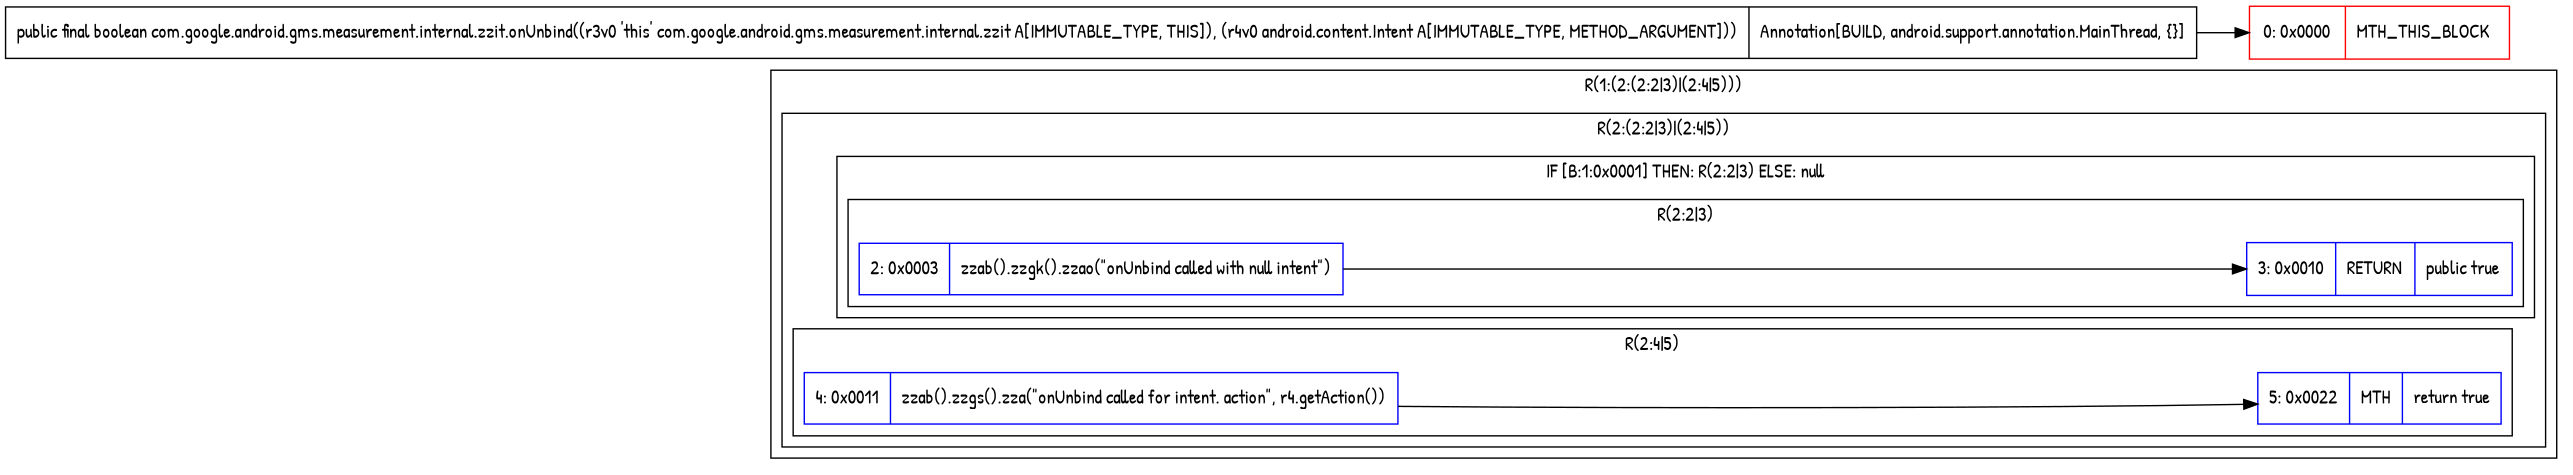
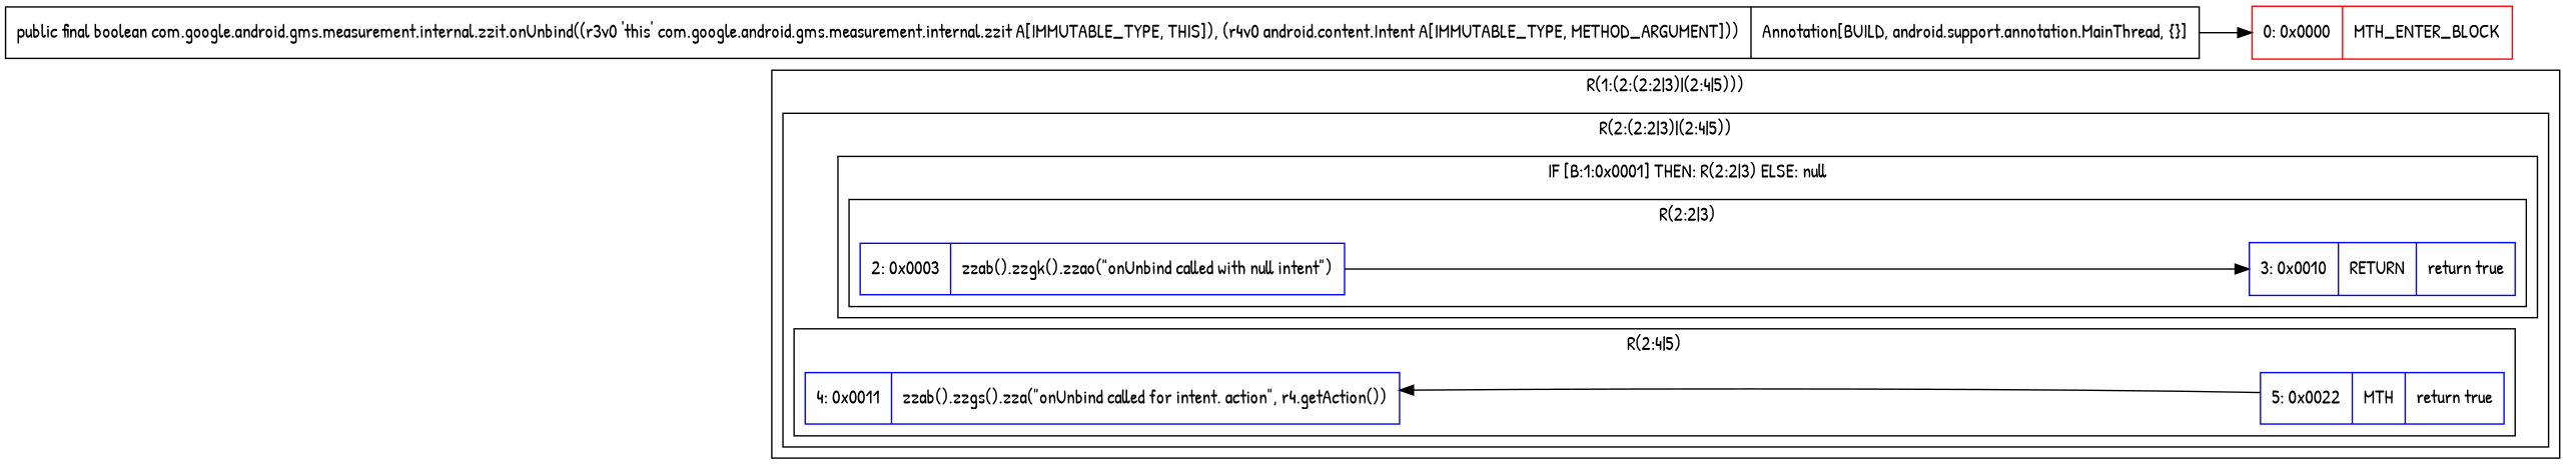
  digraph {
    fontname="Patrick Hand"
    rankdir=LR
    node [color=blue fontname="Patrick Hand" shape=record]
    edge [fontname="Patrick Hand"]
    n1 [label="{2\:\ 0x0003|zzab().zzgk().zzao(\"onUnbind called with null intent\")\l}"]
-   n2 [label="{3\:\ 0x0010|RETURN\l|public true\l}"]
+   n2 [label="{3\:\ 0x0010|RETURN\l|return true\l}"]
    n3 [label="{4\:\ 0x0011|zzab().zzgs().zza(\"onUnbind called for intent. action\", r4.getAction())\l}"]
    n4 [label="{5\:\ 0x0022|MTH\l|return true\l}"]
-   n5 [color=red label="{0\:\ 0x0000|MTH_THIS_BLOCK\l}"]
+   n5 [color=red label="{0\:\ 0x0000|MTH_ENTER_BLOCK\l}"]
    n6 [label="{public final boolean com.google.android.gms.measurement.internal.zzit.onUnbind((r3v0 'this' com.google.android.gms.measurement.internal.zzit A[IMMUTABLE_TYPE, THIS]), (r4v0 android.content.Intent A[IMMUTABLE_TYPE, METHOD_ARGUMENT]))  | Annotation[BUILD, android.support.annotation.MainThread, \{\}]\l}" color=""]
    subgraph cluster_1 {
      label="R(1:(2:(2:2|3)|(2:4|5)))"
      subgraph cluster_2 {
        label="R(2:(2:2|3)|(2:4|5))"
        subgraph cluster_3 {
          label="IF [B:1:0x0001] THEN: R(2:2|3) ELSE: null"
          subgraph cluster_4 {
            label="R(2:2|3)"
            n1
            n2
          }
        }
        subgraph cluster_5 {
          label="R(2:4|5)"
          n3
          n4
        }
      }
    }
    n1 -> n2
-   n3 -> n4
+   n4 -> n3
    n6 -> n5
  }
